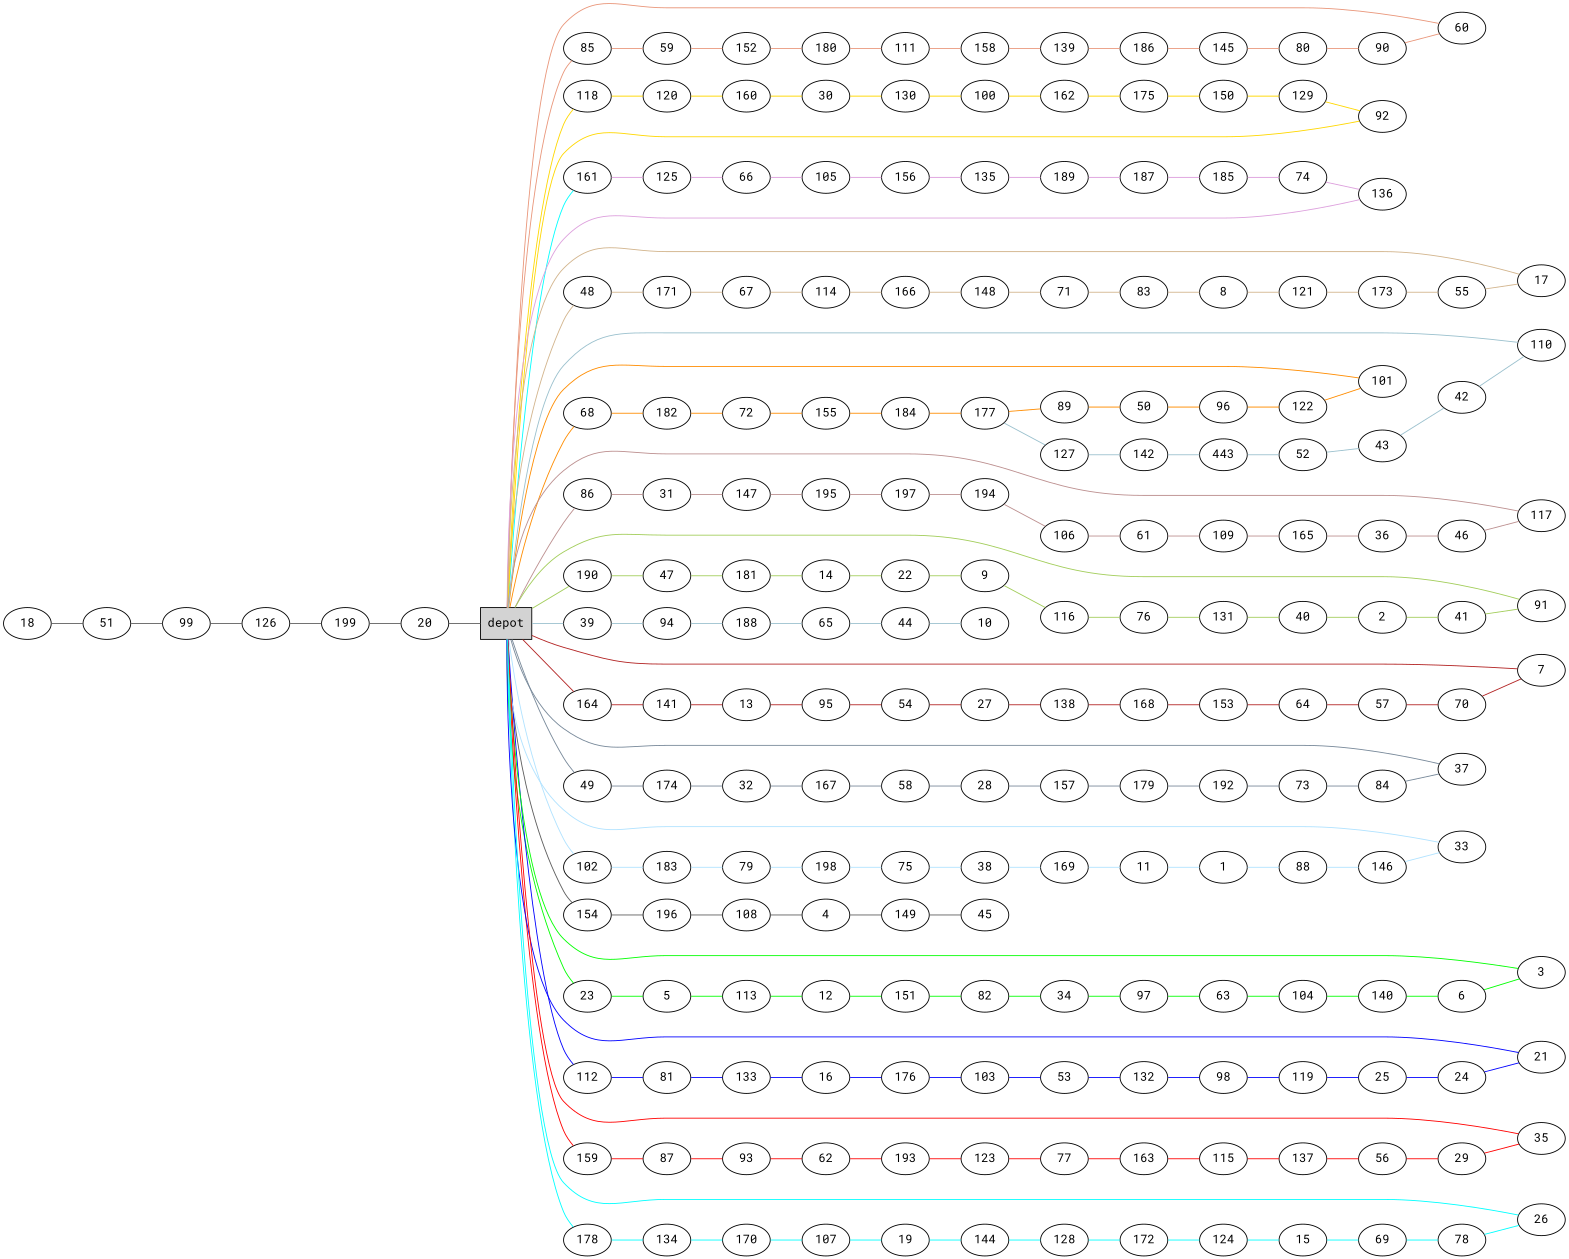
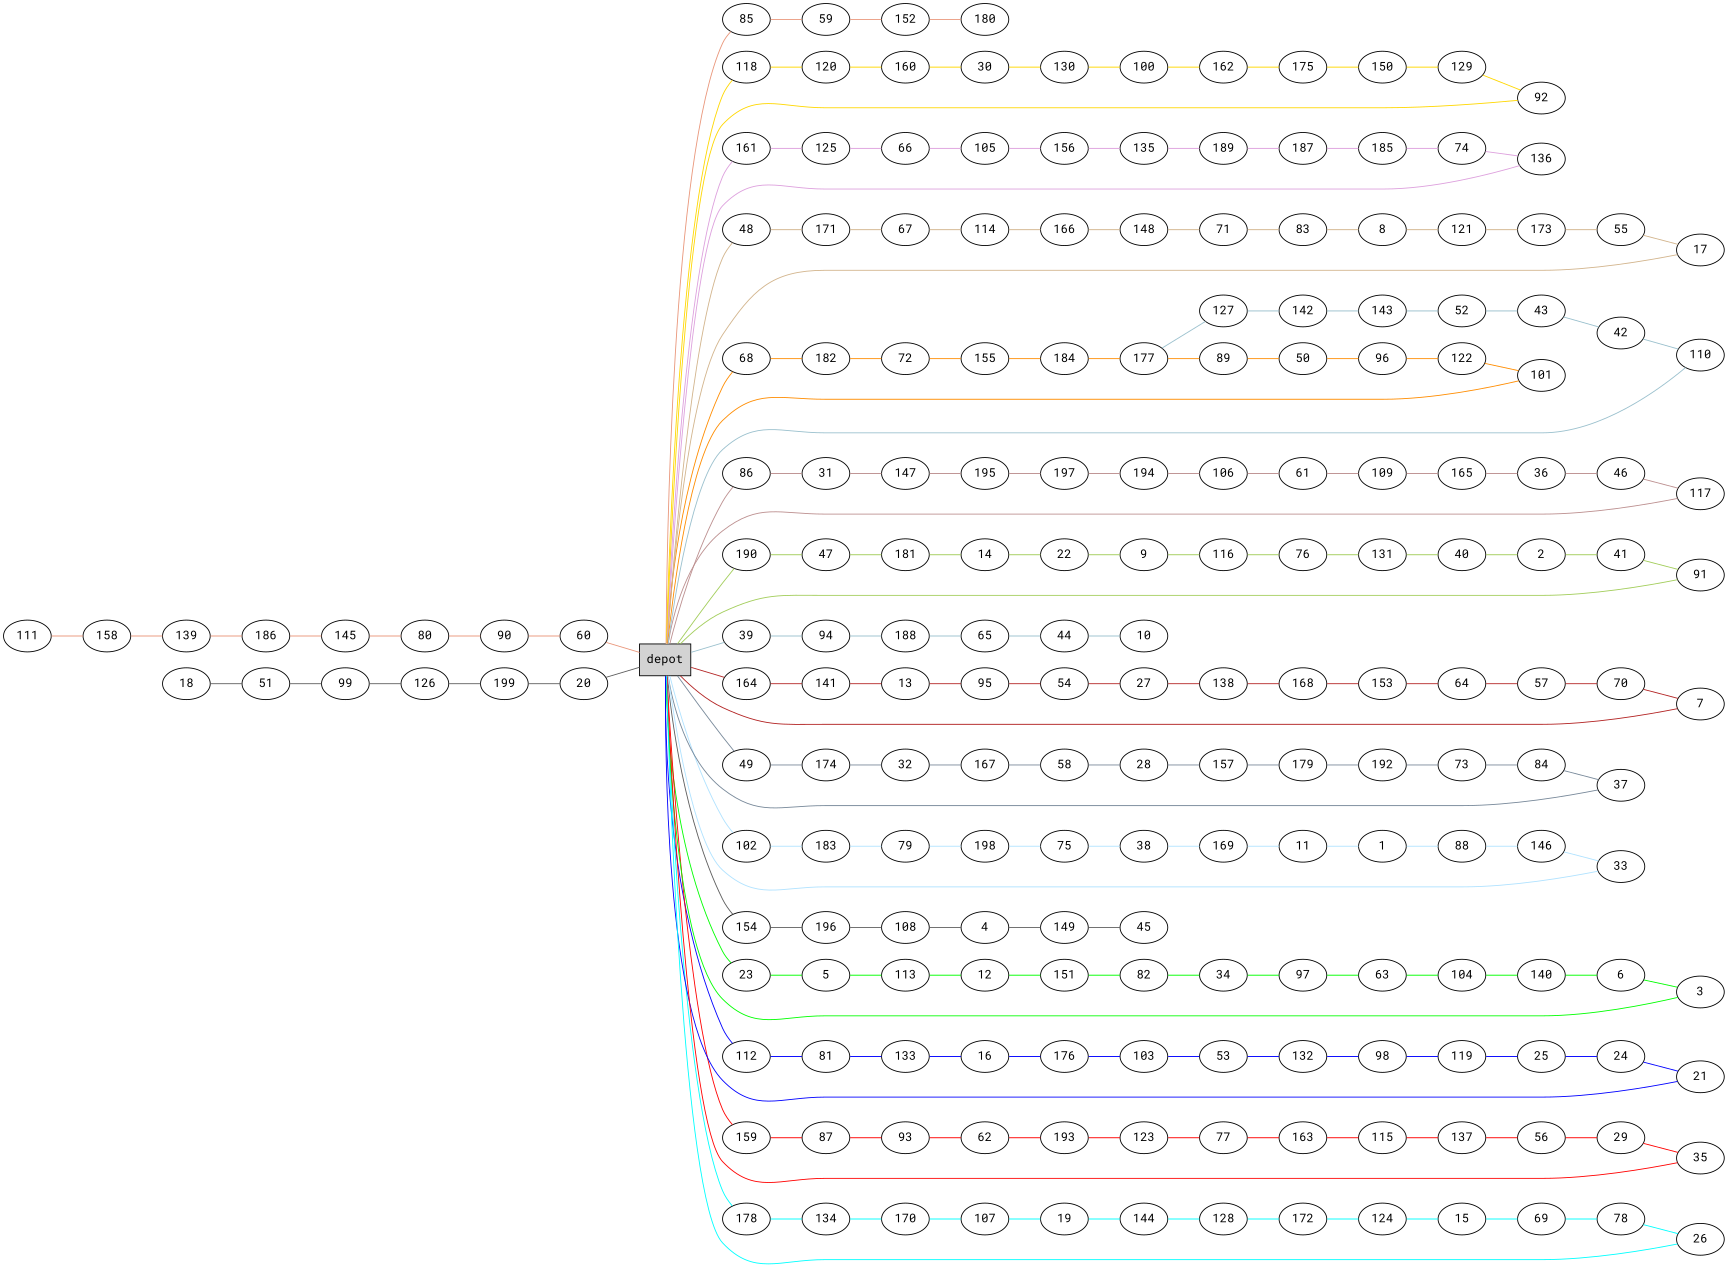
  graph {
    fontname="Roboto Mono"
    rankdir=LR
    node [fontname="Roboto Mono" shape=ellipse]
    edge [color=tan fontname="Roboto Mono"]
    n1 [label=depot shape=box style=filled]
    85
    118
    161
    48
    68
    86
    190
    39
    164
    49
    102
    154
    23
    112
    159
    178
    59
    120
    125
    171
    182
    31
    47
    94
    141
    174
    183
    196
    5
    81
    87
    134
    152
    180
    111
    158
    139
    186
    145
    80
    90
    60
    160
    30
    130
    100
    162
    175
    150
    129
    92
    66
    105
    156
    135
    189
    187
    185
    74
    136
    67
    114
    166
    148
    71
    83
    8
    121
    173
    55
    17
    72
    155
    184
    177
    89
    127
    50
    96
    122
    101
    147
    195
    197
    194
    106
    61
    109
    165
    36
    46
    117
    181
    14
    22
    9
    116
    76
    131
    40
    2
    41
    91
    188
    65
    44
    10
    142
-   143 [label=443]
+   143
    52
    43
    42
    110
    13
    95
    54
    27
    138
    168
    153
    64
    57
    70
    7
    32
    167
    58
    28
    157
    179
    192
    73
    84
    37
    79
    198
    75
    38
    169
    11
    1
    88
    146
    33
    108
    4
    149
    45
    18
    51
    99
    126
    199
    20
    113
    12
    151
    82
    34
    97
    63
    104
    140
    6
    3
    133
    16
    176
    103
    53
    132
    98
    119
    25
    24
    21
    93
    62
    193
    123
    77
    163
    115
    137
    56
    29
    35
    170
    107
    19
    144
    128
    172
    124
    15
    69
    78
    26
    n1 -- 85 [color=darksalmon]
    n1 -- 118 [color=gold]
-   n1 -- 161 [color=cyan]
+   n1 -- 161 [color=plum]
    n1 -- 48
    n1 -- 68 [color=darkorange]
    n1 -- 86 [color=rosybrown]
    n1 -- 190 [color=darkolivegreen3]
    n1 -- 39 [color=lightblue3]
    n1 -- 164 [color=firebrick]
    n1 -- 49 [color=lightslategray]
    n1 -- 102 [color=lightskyblue1]
    n1 -- 154 [color=gray36]
    n1 -- 23 [color=green]
    n1 -- 112 [color=blue]
    n1 -- 159 [color=red]
    n1 -- 178 [color=cyan]
    85 -- 59 [color=darksalmon]
    118 -- 120 [color=gold]
    161 -- 125 [color=plum]
    48 -- 171
    68 -- 182 [color=darkorange]
    86 -- 31 [color=rosybrown]
    190 -- 47 [color=darkolivegreen3]
    39 -- 94 [color=lightblue3]
    164 -- 141 [color=firebrick]
    49 -- 174 [color=lightslategray]
    102 -- 183 [color=lightskyblue1]
    154 -- 196 [color=gray36]
    23 -- 5 [color=green]
    112 -- 81 [color=blue]
    159 -- 87 [color=red]
    178 -- 134 [color=cyan]
    59 -- 152 [color=darksalmon]
    120 -- 160 [color=gold]
    125 -- 66 [color=plum]
    171 -- 67
    182 -- 72 [color=darkorange]
    31 -- 147 [color=rosybrown]
    47 -- 181 [color=darkolivegreen3]
    94 -- 188 [color=lightblue3]
    141 -- 13 [color=firebrick]
    174 -- 32 [color=lightslategray]
    183 -- 79 [color=lightskyblue1]
    196 -- 108 [color=gray36]
    5 -- 113 [color=green]
    81 -- 133 [color=blue]
    87 -- 93 [color=red]
    134 -- 170 [color=cyan]
    152 -- 180 [color=darksalmon]
-   180 -- 111 [color=darksalmon]
    111 -- 158 [color=darksalmon]
    158 -- 139 [color=darksalmon]
    139 -- 186 [color=darksalmon]
    186 -- 145 [color=darksalmon]
    145 -- 80 [color=darksalmon]
    80 -- 90 [color=darksalmon]
    90 -- 60 [color=darksalmon]
    60 -- n1 [color=darksalmon]
    160 -- 30 [color=gold]
    30 -- 130 [color=gold]
    130 -- 100 [color=gold]
    100 -- 162 [color=gold]
    162 -- 175 [color=gold]
    175 -- 150 [color=gold]
    150 -- 129 [color=gold]
    129 -- 92 [color=gold]
    92 -- n1 [color=gold]
    66 -- 105 [color=plum]
    105 -- 156 [color=plum]
    156 -- 135 [color=plum]
    135 -- 189 [color=plum]
    189 -- 187 [color=plum]
    187 -- 185 [color=plum]
    185 -- 74 [color=plum]
    74 -- 136 [color=plum]
    136 -- n1 [color=plum]
    67 -- 114
    114 -- 166
    166 -- 148
    148 -- 71
    71 -- 83
    83 -- 8
    8 -- 121
    121 -- 173
    173 -- 55
    55 -- 17
    17 -- n1
    72 -- 155 [color=darkorange]
    155 -- 184 [color=darkorange]
    184 -- 177 [color=darkorange]
    177 -- 89 [color=darkorange]
    177 -- 127 [color=lightblue3]
    89 -- 50 [color=darkorange]
    127 -- 142 [color=lightblue3]
    50 -- 96 [color=darkorange]
    96 -- 122 [color=darkorange]
    122 -- 101 [color=darkorange]
    101 -- n1 [color=darkorange]
    147 -- 195 [color=rosybrown]
    195 -- 197 [color=rosybrown]
    197 -- 194 [color=rosybrown]
    194 -- 106 [color=rosybrown]
    106 -- 61 [color=rosybrown]
    61 -- 109 [color=rosybrown]
    109 -- 165 [color=rosybrown]
    165 -- 36 [color=rosybrown]
    36 -- 46 [color=rosybrown]
    46 -- 117 [color=rosybrown]
    117 -- n1 [color=rosybrown]
    181 -- 14 [color=darkolivegreen3]
    14 -- 22 [color=darkolivegreen3]
    22 -- 9 [color=darkolivegreen3]
    9 -- 116 [color=darkolivegreen3]
    116 -- 76 [color=darkolivegreen3]
    76 -- 131 [color=darkolivegreen3]
    131 -- 40 [color=darkolivegreen3]
    40 -- 2 [color=darkolivegreen3]
    2 -- 41 [color=darkolivegreen3]
    41 -- 91 [color=darkolivegreen3]
    91 -- n1 [color=darkolivegreen3]
    188 -- 65 [color=lightblue3]
    65 -- 44 [color=lightblue3]
    44 -- 10 [color=lightblue3]
    142 -- 143 [color=lightblue3]
    143 -- 52 [color=lightblue3]
    52 -- 43 [color=lightblue3]
    43 -- 42 [color=lightblue3]
    42 -- 110 [color=lightblue3]
    110 -- n1 [color=lightblue3]
    13 -- 95 [color=firebrick]
    95 -- 54 [color=firebrick]
    54 -- 27 [color=firebrick]
    27 -- 138 [color=firebrick]
    138 -- 168 [color=firebrick]
    168 -- 153 [color=firebrick]
    153 -- 64 [color=firebrick]
    64 -- 57 [color=firebrick]
    57 -- 70 [color=firebrick]
    70 -- 7 [color=firebrick]
    7 -- n1 [color=firebrick]
    32 -- 167 [color=lightslategray]
    167 -- 58 [color=lightslategray]
    58 -- 28 [color=lightslategray]
    28 -- 157 [color=lightslategray]
    157 -- 179 [color=lightslategray]
    179 -- 192 [color=lightslategray]
    192 -- 73 [color=lightslategray]
    73 -- 84 [color=lightslategray]
    84 -- 37 [color=lightslategray]
    37 -- n1 [color=lightslategray]
    79 -- 198 [color=lightskyblue1]
    198 -- 75 [color=lightskyblue1]
    75 -- 38 [color=lightskyblue1]
    38 -- 169 [color=lightskyblue1]
    169 -- 11 [color=lightskyblue1]
    11 -- 1 [color=lightskyblue1]
    1 -- 88 [color=lightskyblue1]
    88 -- 146 [color=lightskyblue1]
    146 -- 33 [color=lightskyblue1]
    33 -- n1 [color=lightskyblue1]
    108 -- 4 [color=gray36]
    4 -- 149 [color=gray36]
    149 -- 45 [color=gray36]
    18 -- 51 [color=gray36]
    51 -- 99 [color=gray36]
    99 -- 126 [color=gray36]
    126 -- 199 [color=gray36]
    199 -- 20 [color=gray36]
    20 -- n1 [color=gray36]
    113 -- 12 [color=green]
    12 -- 151 [color=green]
    151 -- 82 [color=green]
    82 -- 34 [color=green]
    34 -- 97 [color=green]
    97 -- 63 [color=green]
    63 -- 104 [color=green]
    104 -- 140 [color=green]
    140 -- 6 [color=green]
    6 -- 3 [color=green]
    3 -- n1 [color=green]
    133 -- 16 [color=blue]
    16 -- 176 [color=blue]
    176 -- 103 [color=blue]
    103 -- 53 [color=blue]
    53 -- 132 [color=blue]
    132 -- 98 [color=blue]
    98 -- 119 [color=blue]
    119 -- 25 [color=blue]
    25 -- 24 [color=blue]
    24 -- 21 [color=blue]
    21 -- n1 [color=blue]
    93 -- 62 [color=red]
    62 -- 193 [color=red]
    193 -- 123 [color=red]
    123 -- 77 [color=red]
    77 -- 163 [color=red]
    163 -- 115 [color=red]
    115 -- 137 [color=red]
    137 -- 56 [color=red]
    56 -- 29 [color=red]
    29 -- 35 [color=red]
    35 -- n1 [color=red]
    170 -- 107 [color=cyan]
    107 -- 19 [color=cyan]
    19 -- 144 [color=cyan]
    144 -- 128 [color=cyan]
    128 -- 172 [color=cyan]
    172 -- 124 [color=cyan]
    124 -- 15 [color=cyan]
    15 -- 69 [color=cyan]
    69 -- 78 [color=cyan]
    78 -- 26 [color=cyan]
    26 -- n1 [color=cyan]
  }
